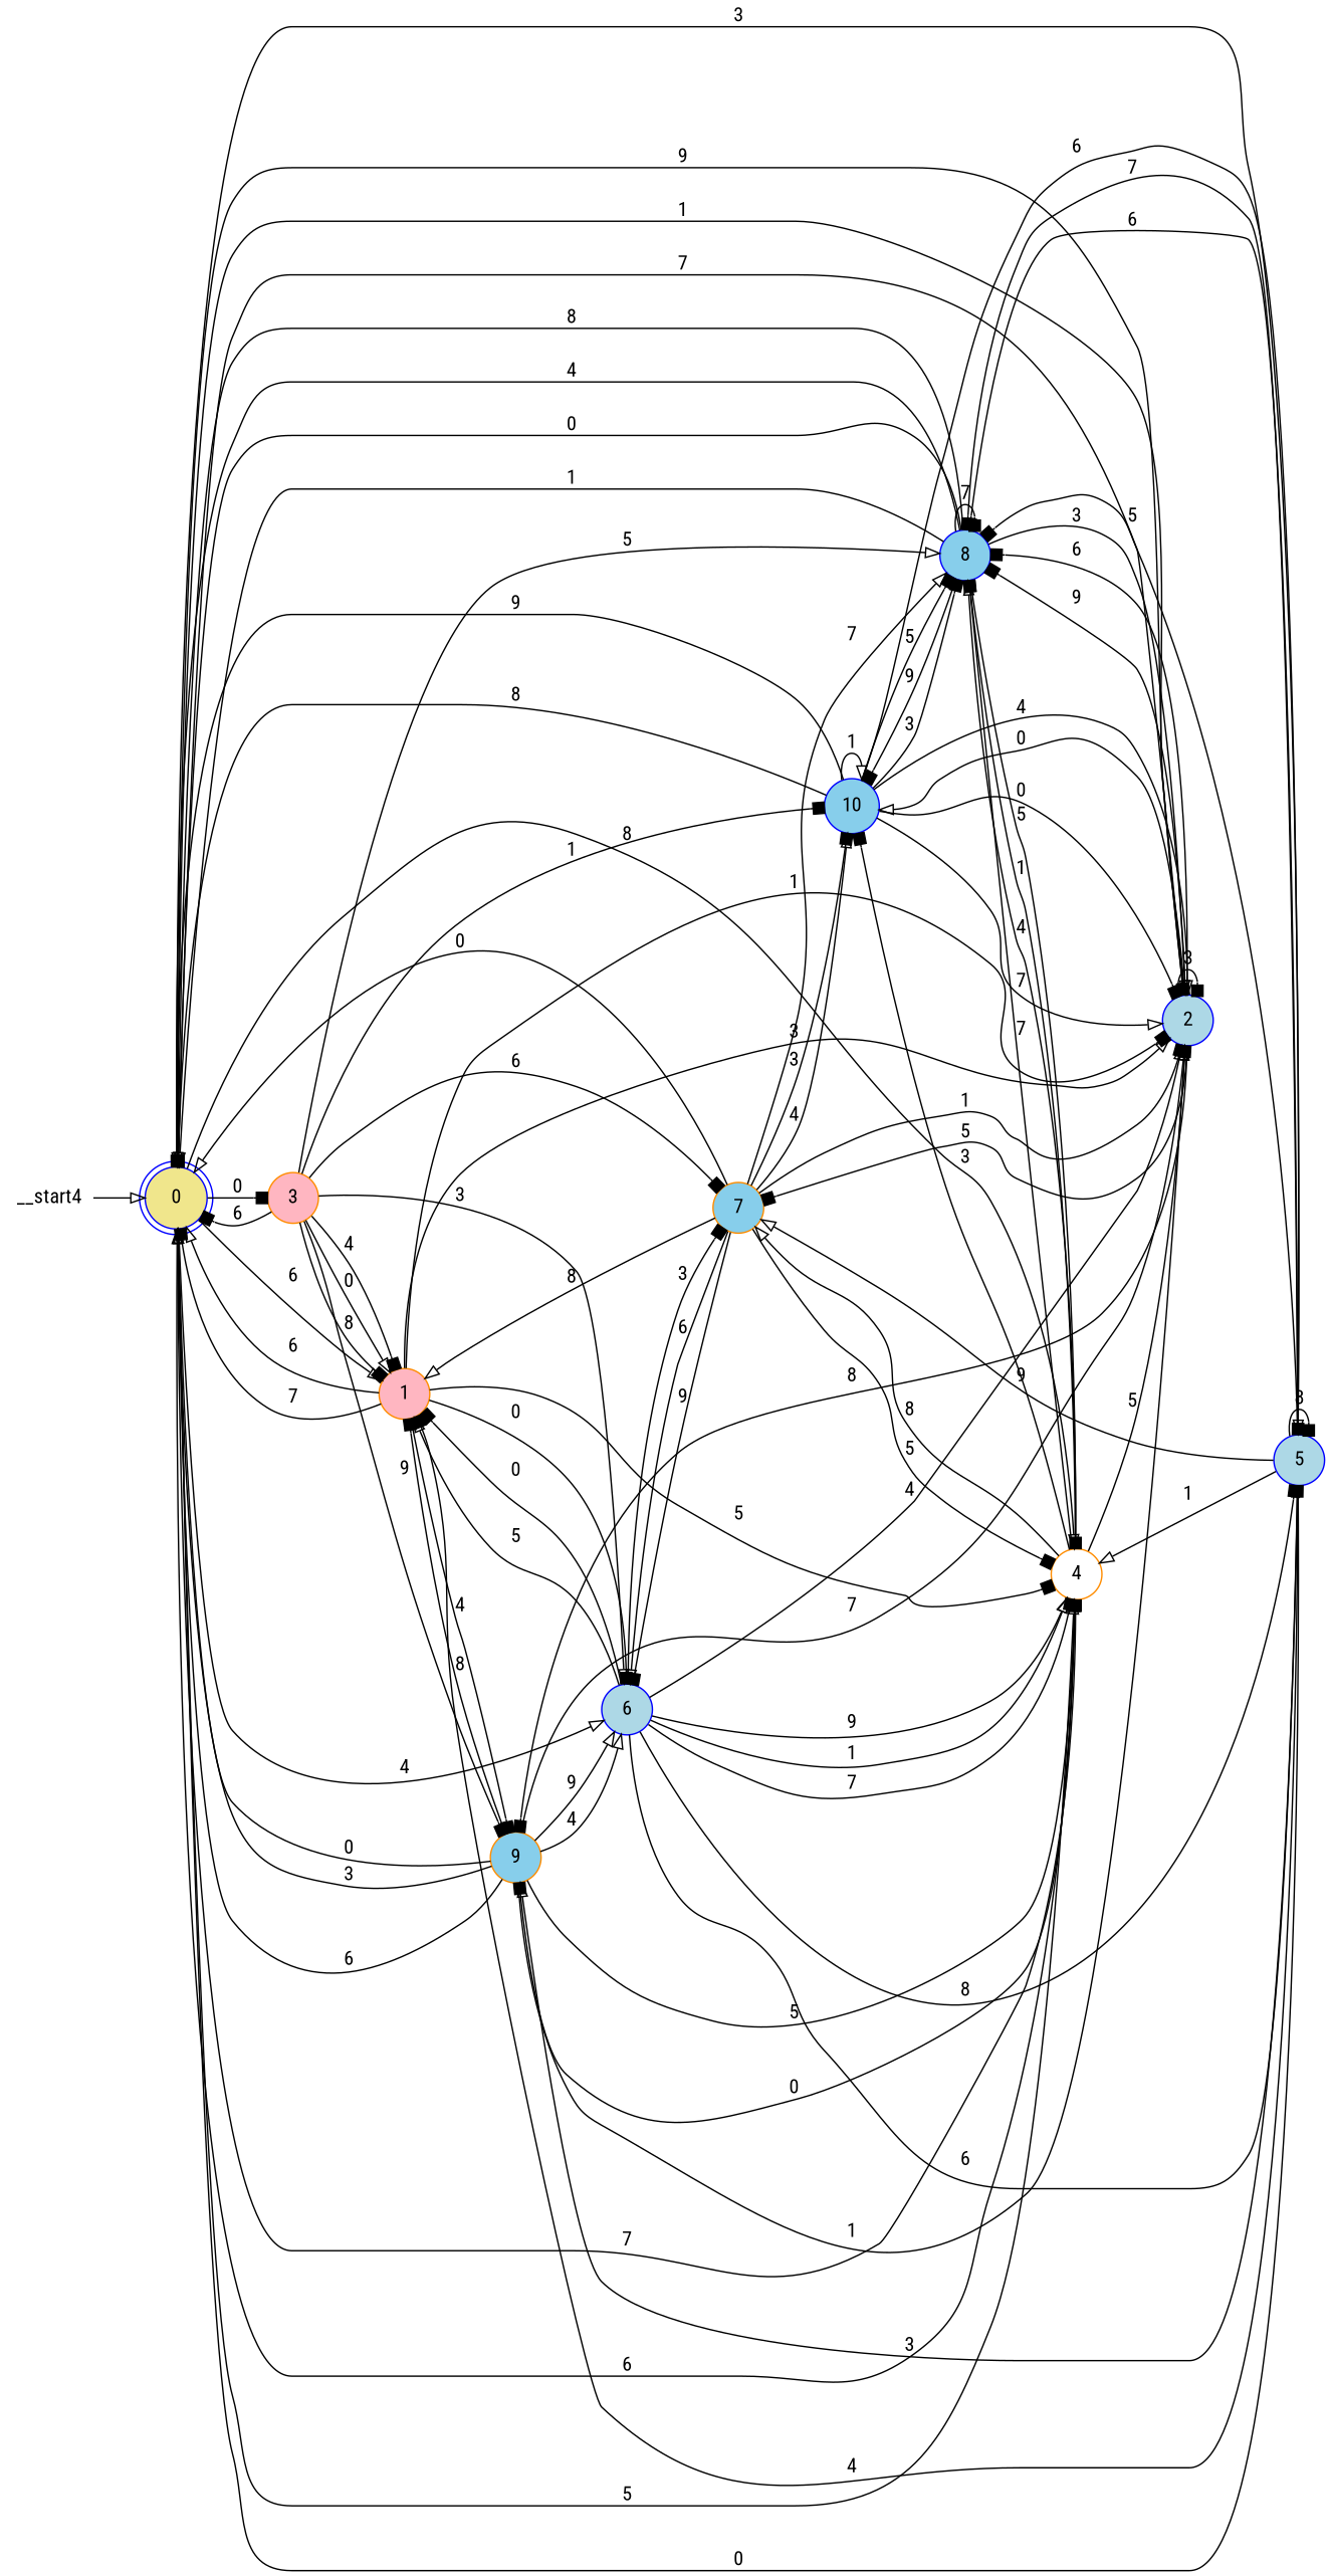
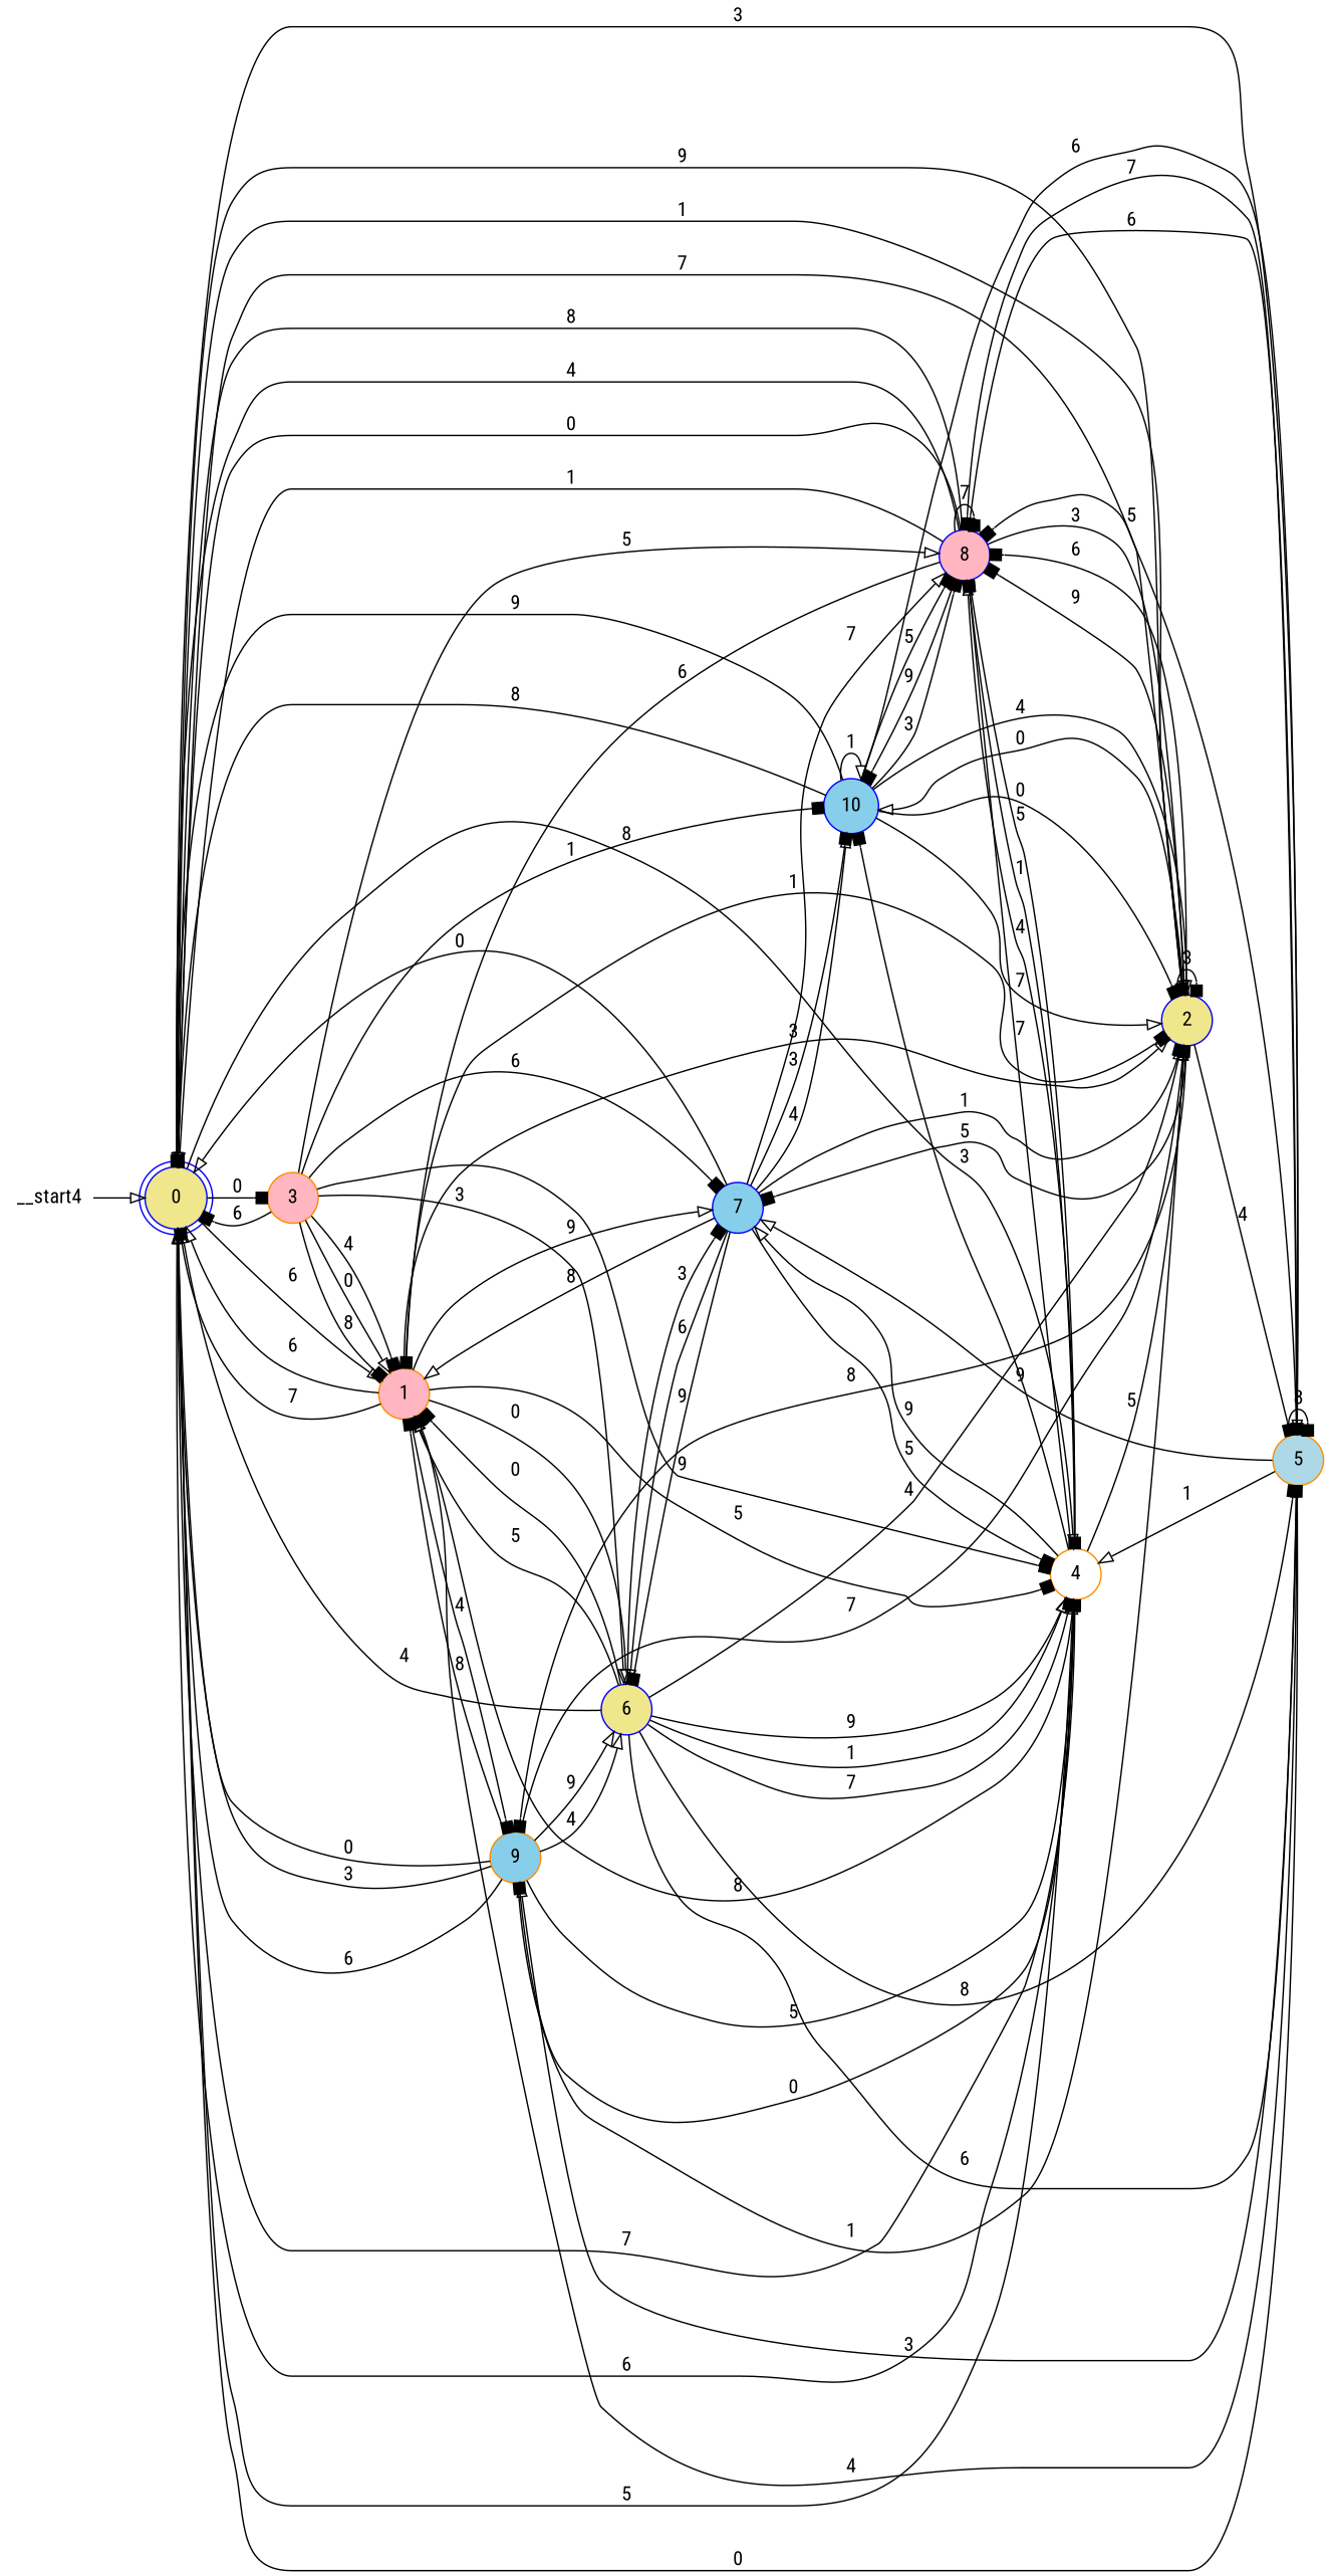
  digraph {
    fontname="Roboto Condensed"
    rankdir=LR
    node [color=darkorange fillcolor=lightpink fontname="Roboto Condensed" shape=circle style=filled]
    edge [arrowhead=box fontname="Roboto Condensed"]
    n1 [color=blue fillcolor=khaki label=0 shape=doublecircle]
    n2 [label=1]
-   n3 [color=blue fillcolor=lightblue label=2]
+   n3 [color=blue fillcolor=khaki label=2]
    n4 [label=3]
    n5 [fillcolor=white label=4]
-   n6 [color=blue fillcolor=lightblue label=5]
-   n7 [color=blue fillcolor=lightblue label=6]
-   n8 [fillcolor=skyblue label=7]
+   n6 [fillcolor=lightblue label=5]
+   n7 [color=blue fillcolor=khaki label=6]
+   n8 [color=blue fillcolor=skyblue label=7]
    n9 [fillcolor=skyblue label=9]
-   n10 [color=blue fillcolor=skyblue label=8]
+   n10 [color=blue label=8]
    n11 [color=blue fillcolor=skyblue label=10]
    n12 [fillcolor=white height=0 label=__start4 shape=none width=0]
    n1 -> n2 [arrowhead=onormal label=6]
    n1 -> n3 [label=9]
    n1 -> n3 [label=1]
    n1 -> n4 [label=0]
    n1 -> n5 [arrowhead=onormal label=5]
    n1 -> n5 [arrowhead=onormal label=8]
    n1 -> n5 [label=7]
    n1 -> n6 [arrowhead=onormal label=3]
-   n1 -> n7 [arrowhead=onormal label=4]
+   n7 -> n1 [arrowhead=onormal label=4]
    n2 -> n1 [arrowhead=onormal label=6]
    n2 -> n1 [label=7]
    n2 -> n3 [label=1]
    n2 -> n3 [arrowhead=onormal label=3]
    n2 -> n5 [label=5]
-   n2 -> n7 [label=0]
+   n2 -> n7 [arrowhead=onormal label=0]
+   n2 -> n8 [arrowhead=onormal label=9]
    n2 -> n9 [label=4]
    n3 -> n1 [label=7]
    n3 -> n3 [label=3]
+   n3 -> n6 [label=4]
    n3 -> n8 [label=5]
    n3 -> n9 [label=8]
    n3 -> n10 [label=6]
    n3 -> n10 [label=9]
    n3 -> n11 [arrowhead=onormal label=0]
    n4 -> n1 [label=6]
    n4 -> n2 [arrowhead=onormal label=0]
    n4 -> n2 [label=8]
    n4 -> n2 [label=4]
    n4 -> n7 [arrowhead=onormal label=3]
    n4 -> n8 [label=6]
-   n4 -> n9 [label=9]
+   n4 -> n5 [label=9]
    n4 -> n10 [arrowhead=onormal label=5]
    n4 -> n11 [label=1]
    n5 -> n1 [arrowhead=onormal label=6]
+   n5 -> n2 [arrowhead=onormal label=8]
    n5 -> n3 [label=5]
-   n5 -> n8 [arrowhead=onormal label=8]
+   n5 -> n8 [arrowhead=onormal label=9]
    n5 -> n9 [label=0]
    n5 -> n10 [label=1]
    n5 -> n10 [arrowhead=onormal label=4]
    n5 -> n10 [label=7]
    n5 -> n11 [label=3]
    n6 -> n1 [arrowhead=onormal label=0]
    n6 -> n2 [label=4]
    n6 -> n5 [arrowhead=onormal label=1]
    n6 -> n6 [label=8]
    n6 -> n8 [arrowhead=onormal label=9]
    n6 -> n9 [arrowhead=onormal label=3]
    n6 -> n10 [label=6]
    n6 -> n10 [label=5]
    n6 -> n10 [label=7]
    n7 -> n2 [label=0]
    n7 -> n2 [arrowhead=onormal label=5]
    n7 -> n3 [arrowhead=onormal label=4]
    n7 -> n5 [arrowhead=onormal label=9]
    n7 -> n5 [arrowhead=onormal label=1]
    n7 -> n5 [label=7]
    n7 -> n6 [label=6]
    n7 -> n6 [label=8]
    n7 -> n8 [label=3]
    n8 -> n1 [arrowhead=onormal label=0]
    n8 -> n2 [arrowhead=onormal label=8]
    n8 -> n3 [label=1]
    n8 -> n5 [label=5]
    n8 -> n7 [arrowhead=onormal label=6]
    n8 -> n7 [label=9]
    n8 -> n10 [arrowhead=onormal label=7]
    n8 -> n11 [label=3]
    n8 -> n11 [arrowhead=onormal label=4]
    n9 -> n1 [arrowhead=onormal label=6]
    n9 -> n1 [arrowhead=onormal label=0]
    n9 -> n1 [arrowhead=onormal label=3]
    n9 -> n2 [label=8]
    n9 -> n3 [arrowhead=onormal label=1]
    n9 -> n3 [arrowhead=onormal label=7]
    n9 -> n5 [label=5]
    n9 -> n7 [arrowhead=onormal label=9]
    n9 -> n7 [arrowhead=onormal label=4]
    n10 -> n1 [label=0]
    n10 -> n1 [arrowhead=onormal label=1]
    n10 -> n1 [label=8]
    n10 -> n1 [arrowhead=onormal label=4]
+   n10 -> n2 [label=6]
    n10 -> n3 [arrowhead=onormal label=3]
    n10 -> n5 [label=5]
    n10 -> n10 [label=7]
    n10 -> n11 [label=9]
    n11 -> n1 [label=9]
    n11 -> n1 [arrowhead=onormal label=8]
    n11 -> n3 [label=0]
    n11 -> n3 [arrowhead=onormal label=4]
    n11 -> n3 [arrowhead=onormal label=7]
    n11 -> n6 [label=6]
    n11 -> n10 [label=5]
    n11 -> n10 [label=3]
    n11 -> n11 [arrowhead=onormal label=1]
    n12 -> n1 [arrowhead=onormal]
  }
